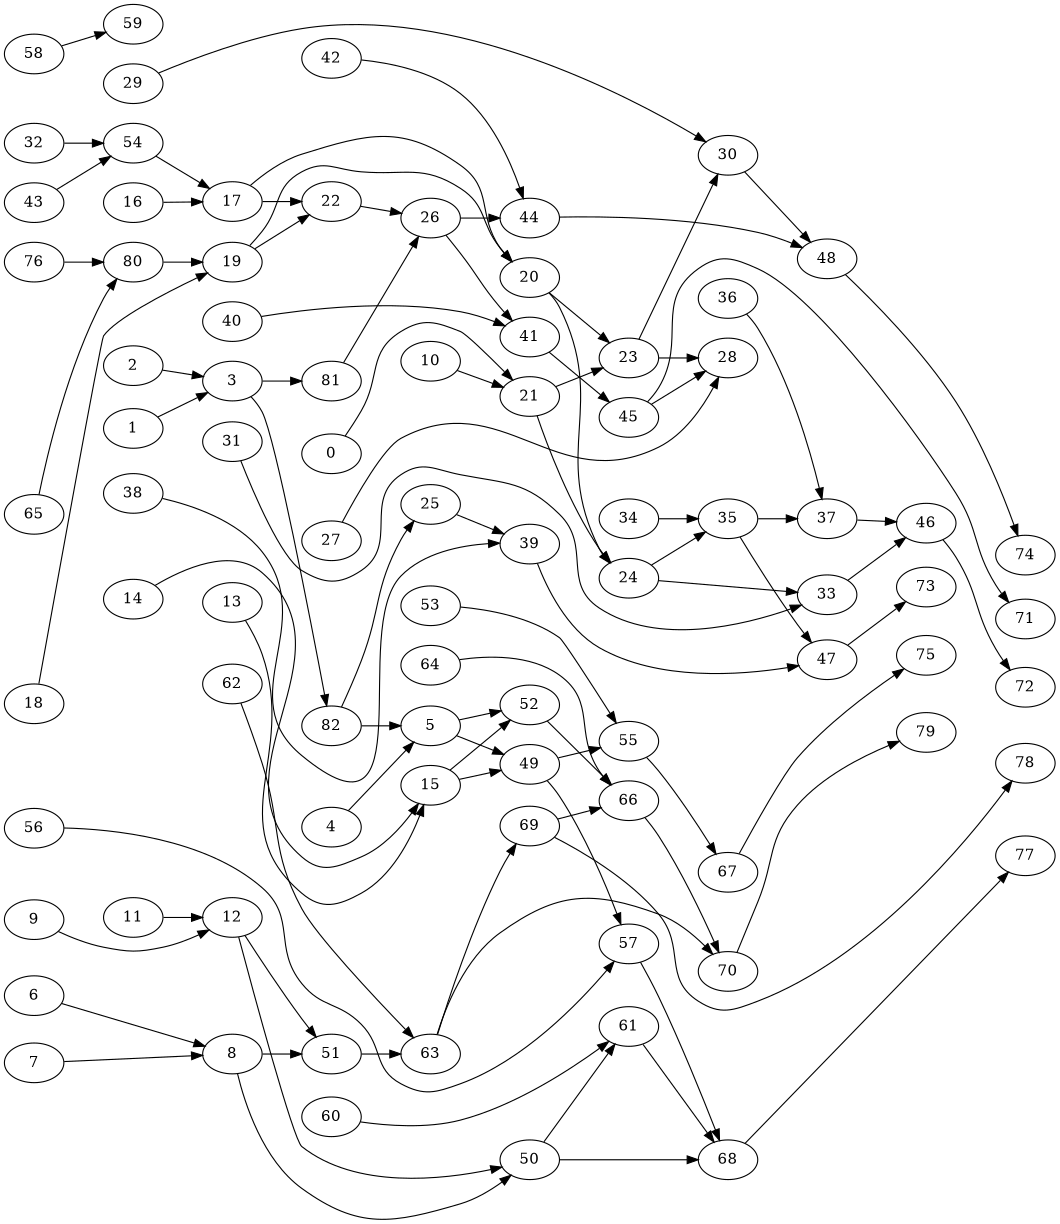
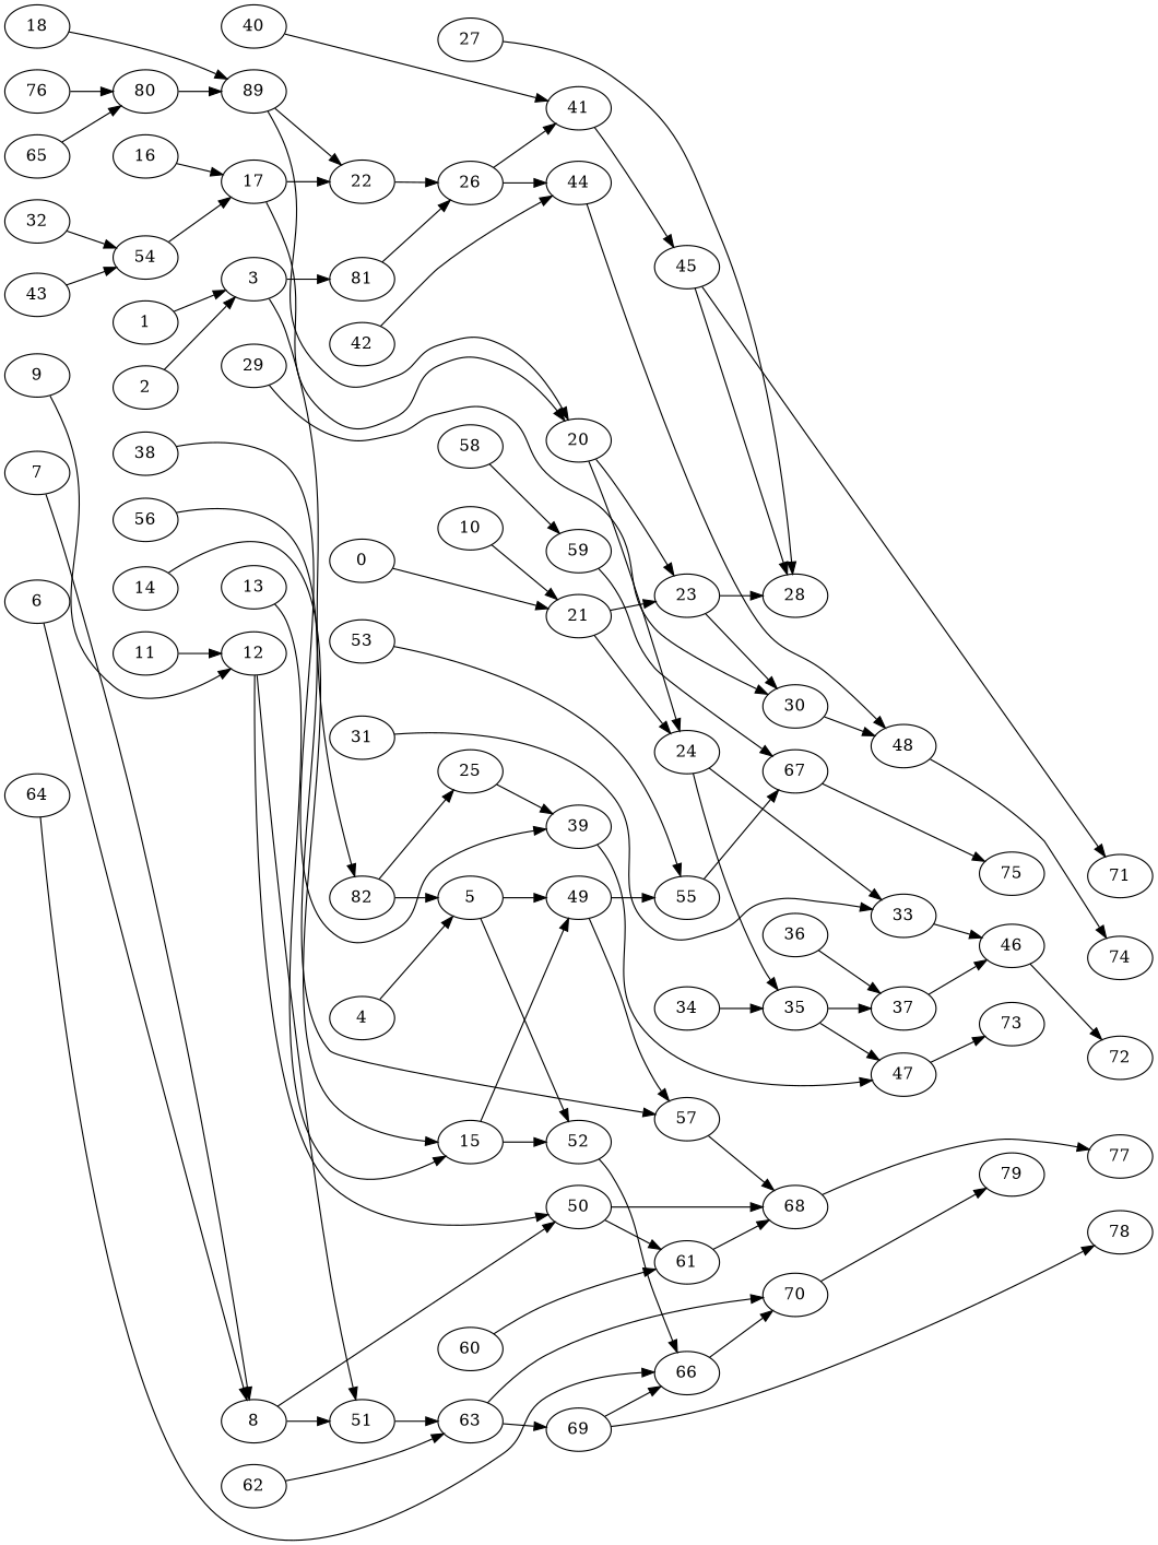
  digraph {
    rankdir=LR
    edge [weight=0]
    0
    21
    23
    24
    1
    3
    81
    82
    2
    26
    5
    25
    4
    49
    52
    55
    57
    66
    6
    8
    50
    51
    7
    61
    68
    63
    9
    12
    10
    11
    13
    15
    14
    16
    17
    20
    22
    18
-   19
+   19 [label=89]
    28
    30
    33
    35
    41
    44
    48
    46
    37
    47
    39
    45
    27
    71
    29
    74
    31
    32
    54
    72
    34
    73
    36
    38
    40
    42
    43
    67
    59
    69
    70
    53
    75
    56
    77
    58
    60
    62
    78
    79
    64
    65
    80
    76
    0 -> 21
    21 -> 23 [weight=1]
    21 -> 24
    23 -> 28 [weight=4]
    23 -> 30 [weight=1]
    24 -> 33
    24 -> 35
    1 -> 3
    3 -> 81 [weight=1]
    3 -> 82
    81 -> 26
    82 -> 5 [weight=1]
    82 -> 25
    2 -> 3
    26 -> 41
    26 -> 44 [weight=1]
    5 -> 49 [weight=1]
    5 -> 52
    25 -> 39
    4 -> 5
    49 -> 55 [weight=2]
    49 -> 57 [weight=1]
    52 -> 66 [weight=1]
    55 -> 67
    57 -> 68
    66 -> 70
    6 -> 8
    8 -> 50
    8 -> 51 [weight=2]
    50 -> 61
    50 -> 68 [weight=3]
    51 -> 63 [weight=1]
    7 -> 8
    61 -> 68
    68 -> 77
    63 -> 69
    63 -> 70
    9 -> 12
    12 -> 50
    12 -> 51
    10 -> 21
    11 -> 12 [weight=1]
    13 -> 15
    15 -> 49
    15 -> 52 [weight=1]
    14 -> 15
    16 -> 17
    17 -> 20
    17 -> 22 [weight=2]
    20 -> 23
    20 -> 24 [weight=1]
    22 -> 26
    18 -> 19
    19 -> 20
    19 -> 22
    30 -> 48
    33 -> 46
    35 -> 37 [weight=2]
    35 -> 47
    41 -> 45
    44 -> 48
    48 -> 74
    46 -> 72
    37 -> 46
    47 -> 73
    39 -> 47
    45 -> 28
    45 -> 71
    27 -> 28
    29 -> 30
    31 -> 33
    32 -> 54
    54 -> 17
    34 -> 35 [weight=1]
    36 -> 37
    38 -> 39
    40 -> 41
    42 -> 44
    43 -> 54
    67 -> 75
+   59 -> 67
    69 -> 66
    69 -> 78
    70 -> 79
    53 -> 55
    56 -> 57
    58 -> 59
    60 -> 61
    62 -> 63
    64 -> 66
    65 -> 80
    80 -> 19 [weight=1]
    76 -> 80 [weight=1]
  }
